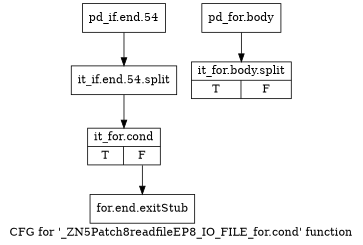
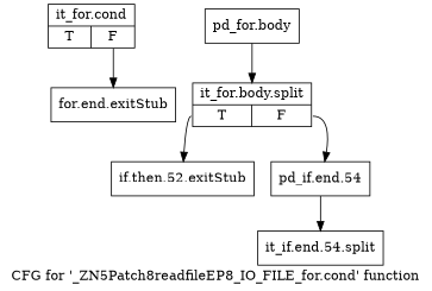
  digraph {
    label="CFG for '_ZN5Patch8readfileEP8_IO_FILE_for.cond' function"
    node [shape=record]
    n1 [label="{it_for.cond|{<s0>T|<s1>F}}"]
    n2 [label="{for.end.exitStub}"]
    n3 [label="{pd_for.body}"]
    n4 [label="{it_for.body.split|{<s0>T|<s1>F}}"]
+   n5 [label="{if.then.52.exitStub}"]
    n6 [label="{pd_if.end.54}"]
    n7 [label="{it_if.end.54.split}"]
    n1 -> n2 [tailport=s1]
    n3 -> n4
+   n4 -> n5 [tailport=s0]
+   n4 -> n6 [tailport=s1]
    n6 -> n7
-   n7 -> n1
  }
